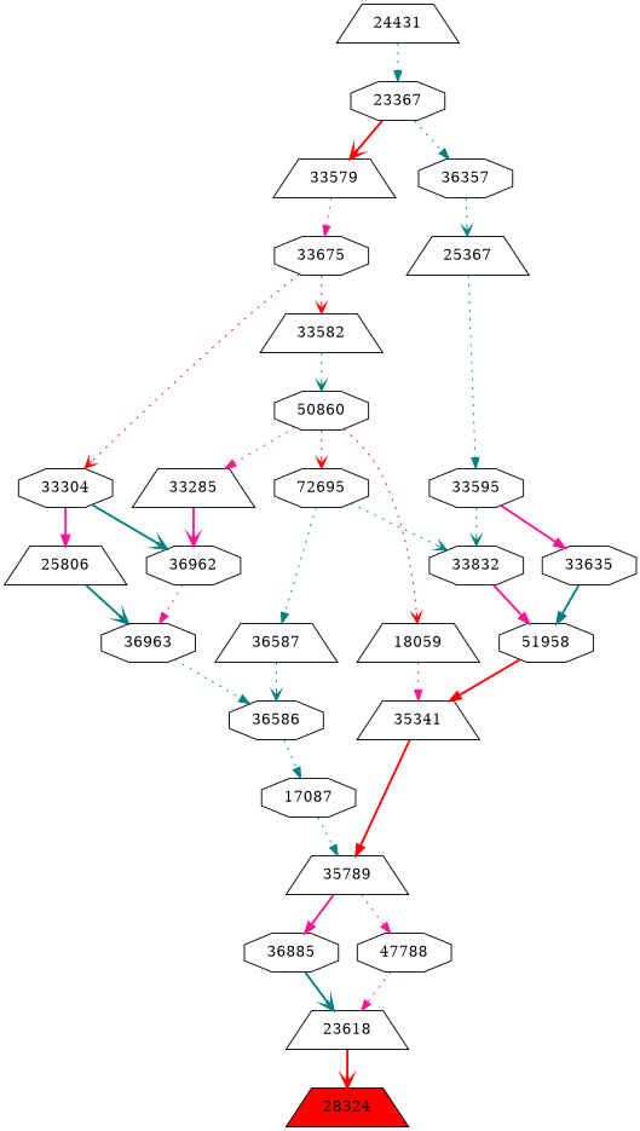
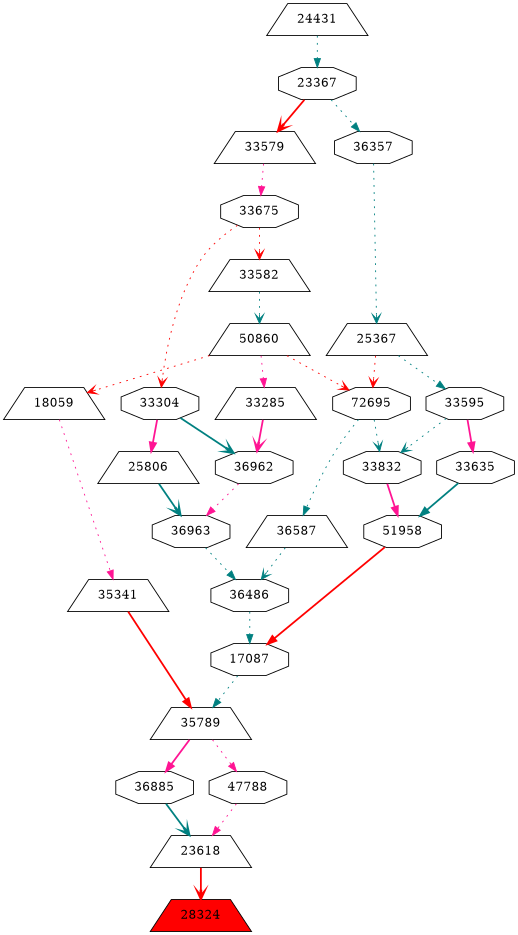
  strict digraph {
    node [shape=octagon]
    edge [arrowhead=normal color=teal style=dotted]
    n1 [fillcolor=red label=28324 shape=trapezium style=filled]
    n2 [label=23618 shape=trapezium]
    n3 [label=36885]
    n4 [label=47788]
    n5 [label=35789 shape=trapezium]
    n6 [label=17087]
    n7 [label=35341 shape=trapezium]
-   n8 [label=36586]
+   n8 [label=36486]
    n9 [label=51958]
    n10 [label=18059 shape=trapezium]
    n11 [label=36587 shape=trapezium]
    n12 [label=36963]
    n13 [label=33832]
    n14 [label=33635]
-   n15 [label=50860]
+   n15 [label=50860 shape=trapezium]
    n16 [label=72695]
    n17 [label=33285 shape=trapezium]
    n18 [label=36962]
    n19 [label=25806 shape=trapezium]
    n20 [label=33595]
    n21 [label=33582 shape=trapezium]
    n22 [label=25367 shape=trapezium]
    n23 [label=33304]
    n24 [label=33675]
    n25 [label=36357]
    n26 [label=33579 shape=trapezium]
    n27 [label=23367]
    n28 [label=24431 shape=trapezium]
    n2 -> n1 [arrowhead=vee color=red style=bold]
    n3 -> n2 [arrowhead=vee style=bold]
    n4 -> n2 [color=deeppink]
    n5 -> n3 [color=deeppink style=bold]
    n5 -> n4 [color=deeppink]
    n6 -> n5
    n7 -> n5 [color=red style=bold]
    n8 -> n6
-   n9 -> n7 [color=red style=bold]
+   n9 -> n6 [color=red style=bold]
    n10 -> n7 [color=deeppink]
    n11 -> n8 [arrowhead=vee]
    n12 -> n8
    n13 -> n9 [color=deeppink style=bold]
    n14 -> n9 [style=bold]
    n15 -> n10 [arrowhead=vee color=red]
    n15 -> n16 [arrowhead=vee color=red]
    n15 -> n17 [color=deeppink]
    n16 -> n11
    n16 -> n13 [arrowhead=vee]
    n17 -> n18 [arrowhead=vee color=deeppink style=bold]
    n18 -> n12 [color=deeppink]
    n19 -> n12 [arrowhead=vee style=bold]
    n20 -> n13 [arrowhead=vee]
    n20 -> n14 [color=deeppink style=bold]
    n21 -> n15 [arrowhead=vee]
+   n22 -> n16 [arrowhead=vee color=red]
    n22 -> n20
    n23 -> n18 [arrowhead=vee style=bold]
    n23 -> n19 [color=deeppink style=bold]
    n24 -> n21 [arrowhead=vee color=red]
    n24 -> n23 [arrowhead=vee color=red]
    n25 -> n22 [arrowhead=vee]
    n26 -> n24 [color=deeppink]
    n27 -> n25
    n27 -> n26 [arrowhead=vee color=red style=bold]
    n28 -> n27
  }
